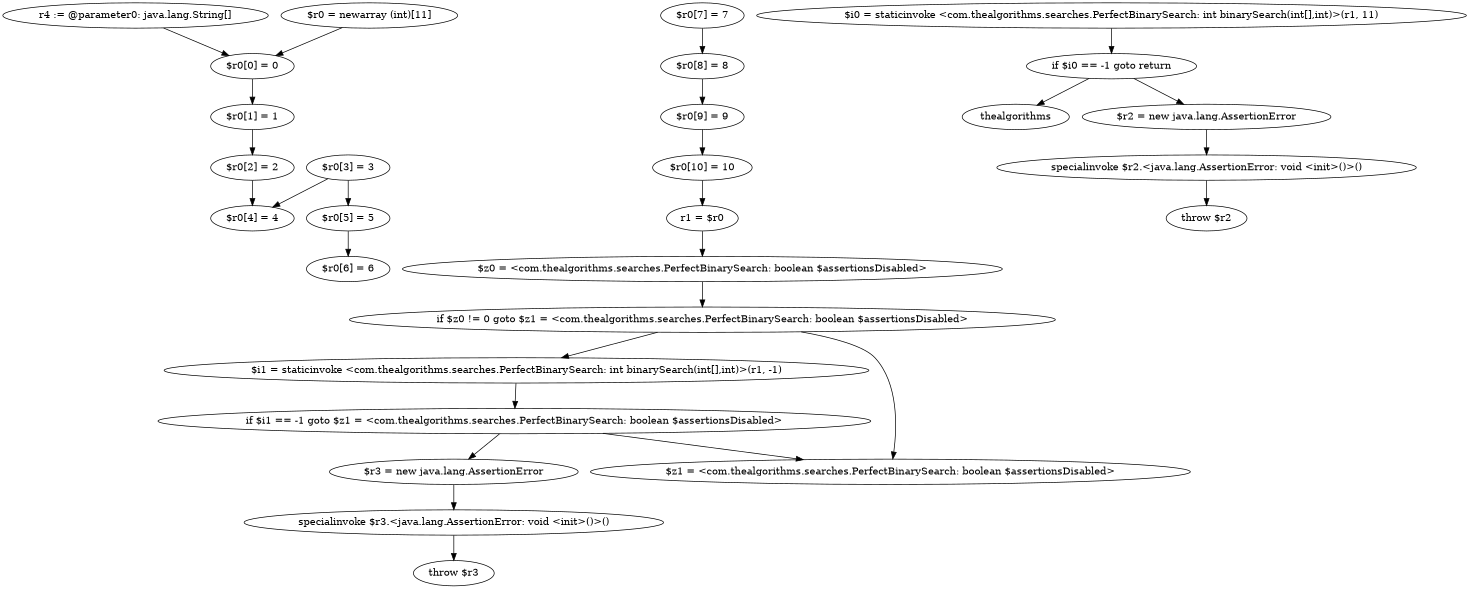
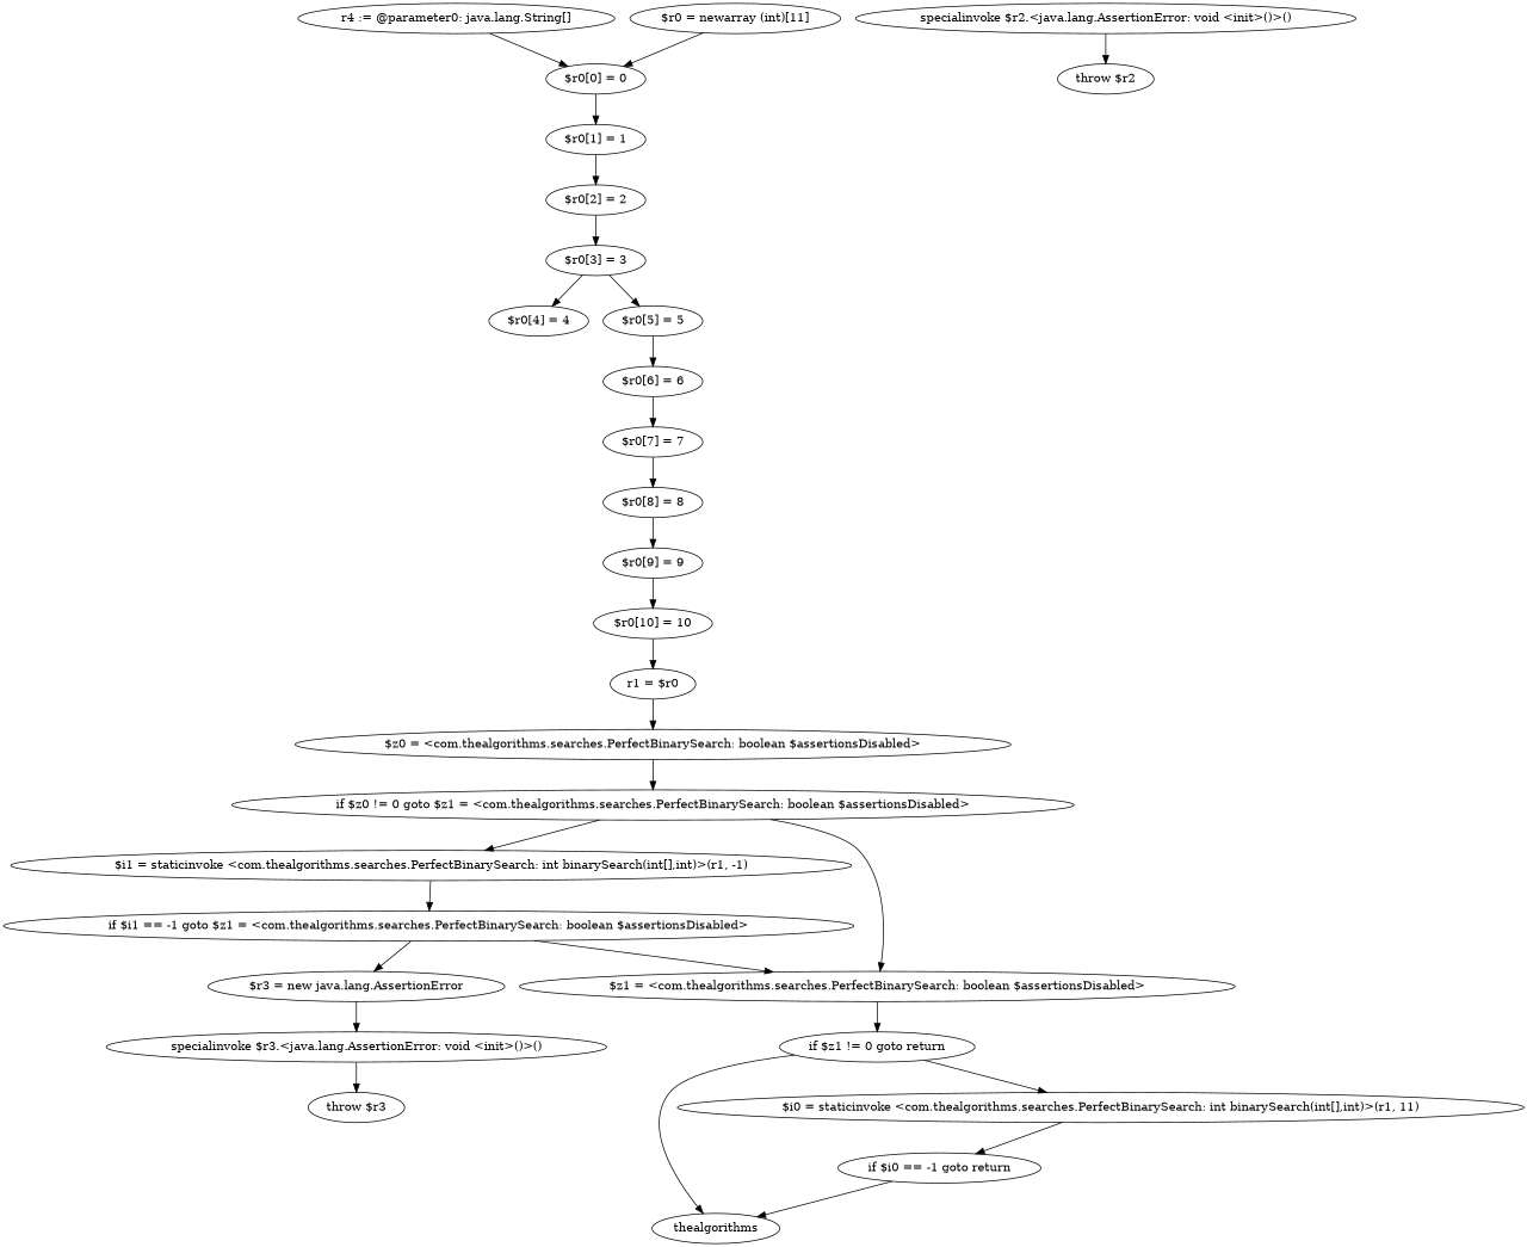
  digraph {
    "r4 := @parameter0: java.lang.String[]"
    "$r0[0] = 0"
    "$r0 = newarray (int)[11]"
    "$r0[1] = 1"
    "$r0[2] = 2"
    "$r0[3] = 3"
    "$r0[4] = 4"
    "$r0[5] = 5"
    "$r0[6] = 6"
    "$r0[7] = 7"
    "$r0[8] = 8"
    "$r0[9] = 9"
    "$r0[10] = 10"
    "r1 = $r0"
    "$z0 = <com.thealgorithms.searches.PerfectBinarySearch: boolean $assertionsDisabled>"
    "if $z0 != 0 goto $z1 = <com.thealgorithms.searches.PerfectBinarySearch: boolean $assertionsDisabled>"
    "$i1 = staticinvoke <com.thealgorithms.searches.PerfectBinarySearch: int binarySearch(int[],int)>(r1, -1)"
    "$z1 = <com.thealgorithms.searches.PerfectBinarySearch: boolean $assertionsDisabled>"
    "if $i1 == -1 goto $z1 = <com.thealgorithms.searches.PerfectBinarySearch: boolean $assertionsDisabled>"
+   "if $z1 != 0 goto return"
    "$r3 = new java.lang.AssertionError"
    "specialinvoke $r3.<java.lang.AssertionError: void <init>()>()"
    "throw $r3"
    "$i0 = staticinvoke <com.thealgorithms.searches.PerfectBinarySearch: int binarySearch(int[],int)>(r1, 11)"
    n25 [label=thealgorithms]
    "if $i0 == -1 goto return"
-   "$r2 = new java.lang.AssertionError"
    "specialinvoke $r2.<java.lang.AssertionError: void <init>()>()"
    "throw $r2"
    "r4 := @parameter0: java.lang.String[]" -> "$r0[0] = 0"
    "$r0[0] = 0" -> "$r0[1] = 1"
    "$r0 = newarray (int)[11]" -> "$r0[0] = 0"
    "$r0[1] = 1" -> "$r0[2] = 2"
-   "$r0[2] = 2" -> "$r0[4] = 4"
+   "$r0[2] = 2" -> "$r0[3] = 3"
    "$r0[3] = 3" -> "$r0[4] = 4"
    "$r0[3] = 3" -> "$r0[5] = 5"
    "$r0[5] = 5" -> "$r0[6] = 6"
+   "$r0[6] = 6" -> "$r0[7] = 7"
    "$r0[7] = 7" -> "$r0[8] = 8"
    "$r0[8] = 8" -> "$r0[9] = 9"
    "$r0[9] = 9" -> "$r0[10] = 10"
    "$r0[10] = 10" -> "r1 = $r0"
    "r1 = $r0" -> "$z0 = <com.thealgorithms.searches.PerfectBinarySearch: boolean $assertionsDisabled>"
    "$z0 = <com.thealgorithms.searches.PerfectBinarySearch: boolean $assertionsDisabled>" -> "if $z0 != 0 goto $z1 = <com.thealgorithms.searches.PerfectBinarySearch: boolean $assertionsDisabled>"
    "if $z0 != 0 goto $z1 = <com.thealgorithms.searches.PerfectBinarySearch: boolean $assertionsDisabled>" -> "$i1 = staticinvoke <com.thealgorithms.searches.PerfectBinarySearch: int binarySearch(int[],int)>(r1, -1)"
    "if $z0 != 0 goto $z1 = <com.thealgorithms.searches.PerfectBinarySearch: boolean $assertionsDisabled>" -> "$z1 = <com.thealgorithms.searches.PerfectBinarySearch: boolean $assertionsDisabled>"
    "$i1 = staticinvoke <com.thealgorithms.searches.PerfectBinarySearch: int binarySearch(int[],int)>(r1, -1)" -> "if $i1 == -1 goto $z1 = <com.thealgorithms.searches.PerfectBinarySearch: boolean $assertionsDisabled>"
+   "$z1 = <com.thealgorithms.searches.PerfectBinarySearch: boolean $assertionsDisabled>" -> "if $z1 != 0 goto return"
    "if $i1 == -1 goto $z1 = <com.thealgorithms.searches.PerfectBinarySearch: boolean $assertionsDisabled>" -> "$z1 = <com.thealgorithms.searches.PerfectBinarySearch: boolean $assertionsDisabled>"
    "if $i1 == -1 goto $z1 = <com.thealgorithms.searches.PerfectBinarySearch: boolean $assertionsDisabled>" -> "$r3 = new java.lang.AssertionError"
+   "if $z1 != 0 goto return" -> "$i0 = staticinvoke <com.thealgorithms.searches.PerfectBinarySearch: int binarySearch(int[],int)>(r1, 11)"
+   "if $z1 != 0 goto return" -> n25
    "$r3 = new java.lang.AssertionError" -> "specialinvoke $r3.<java.lang.AssertionError: void <init>()>()"
    "specialinvoke $r3.<java.lang.AssertionError: void <init>()>()" -> "throw $r3"
    "$i0 = staticinvoke <com.thealgorithms.searches.PerfectBinarySearch: int binarySearch(int[],int)>(r1, 11)" -> "if $i0 == -1 goto return"
    "if $i0 == -1 goto return" -> n25
-   "if $i0 == -1 goto return" -> "$r2 = new java.lang.AssertionError"
-   "$r2 = new java.lang.AssertionError" -> "specialinvoke $r2.<java.lang.AssertionError: void <init>()>()"
    "specialinvoke $r2.<java.lang.AssertionError: void <init>()>()" -> "throw $r2"
  }
